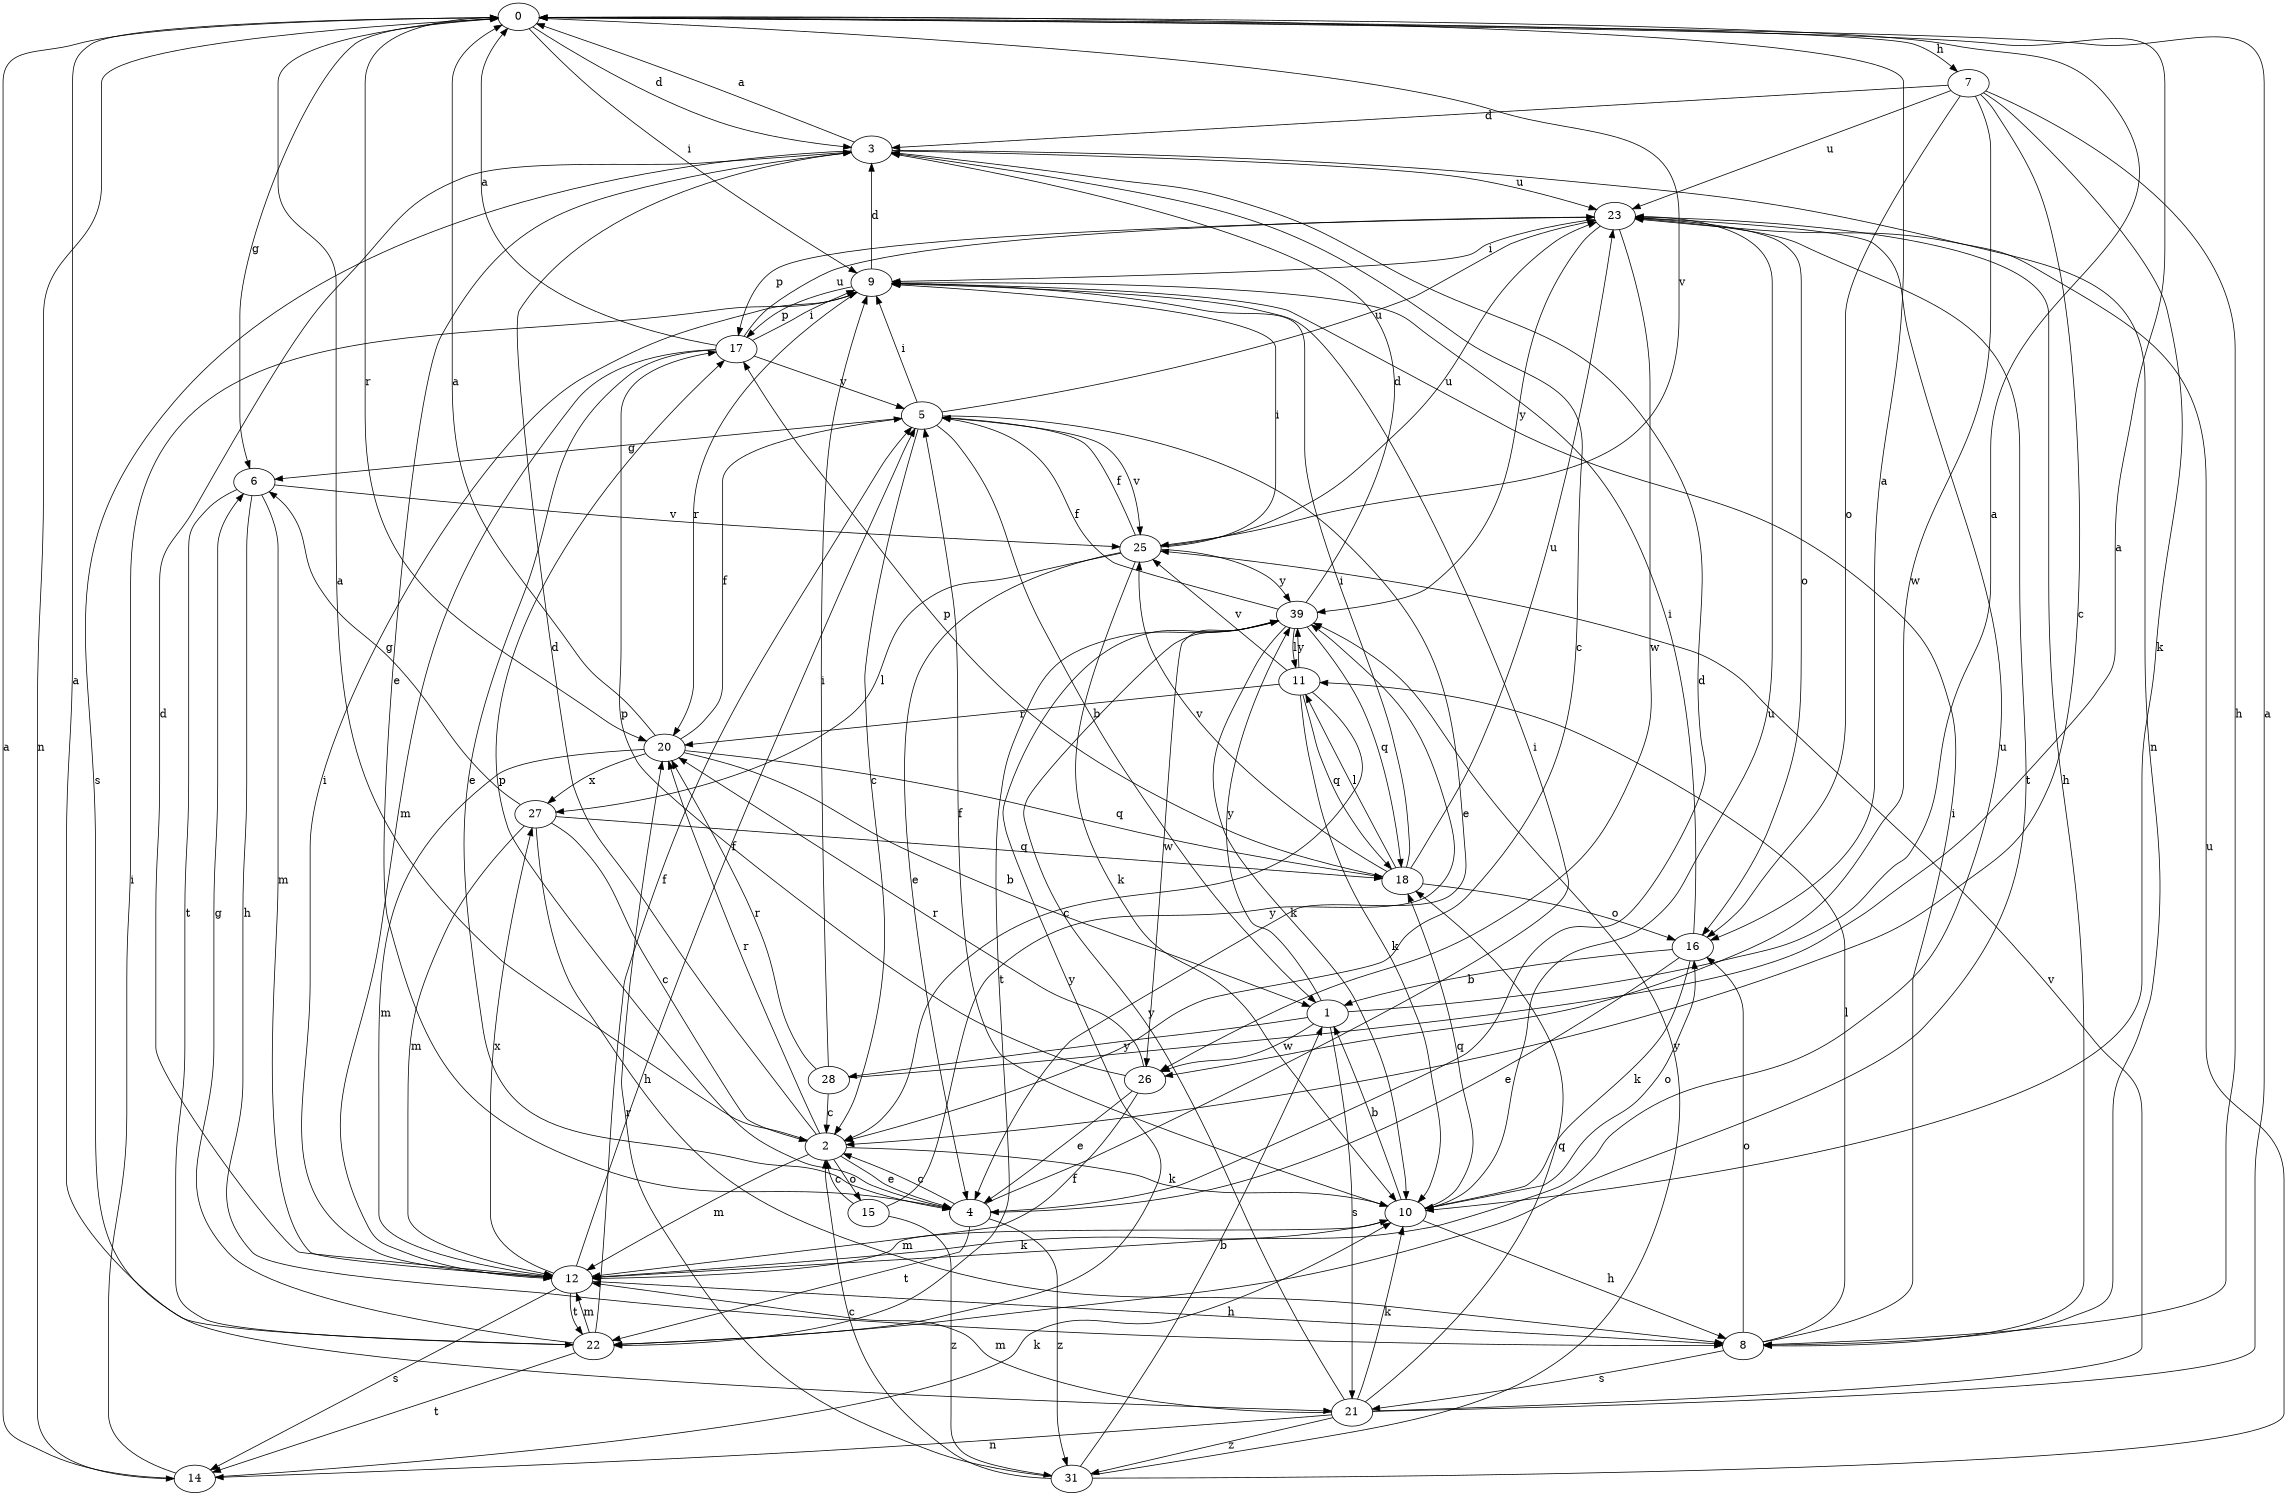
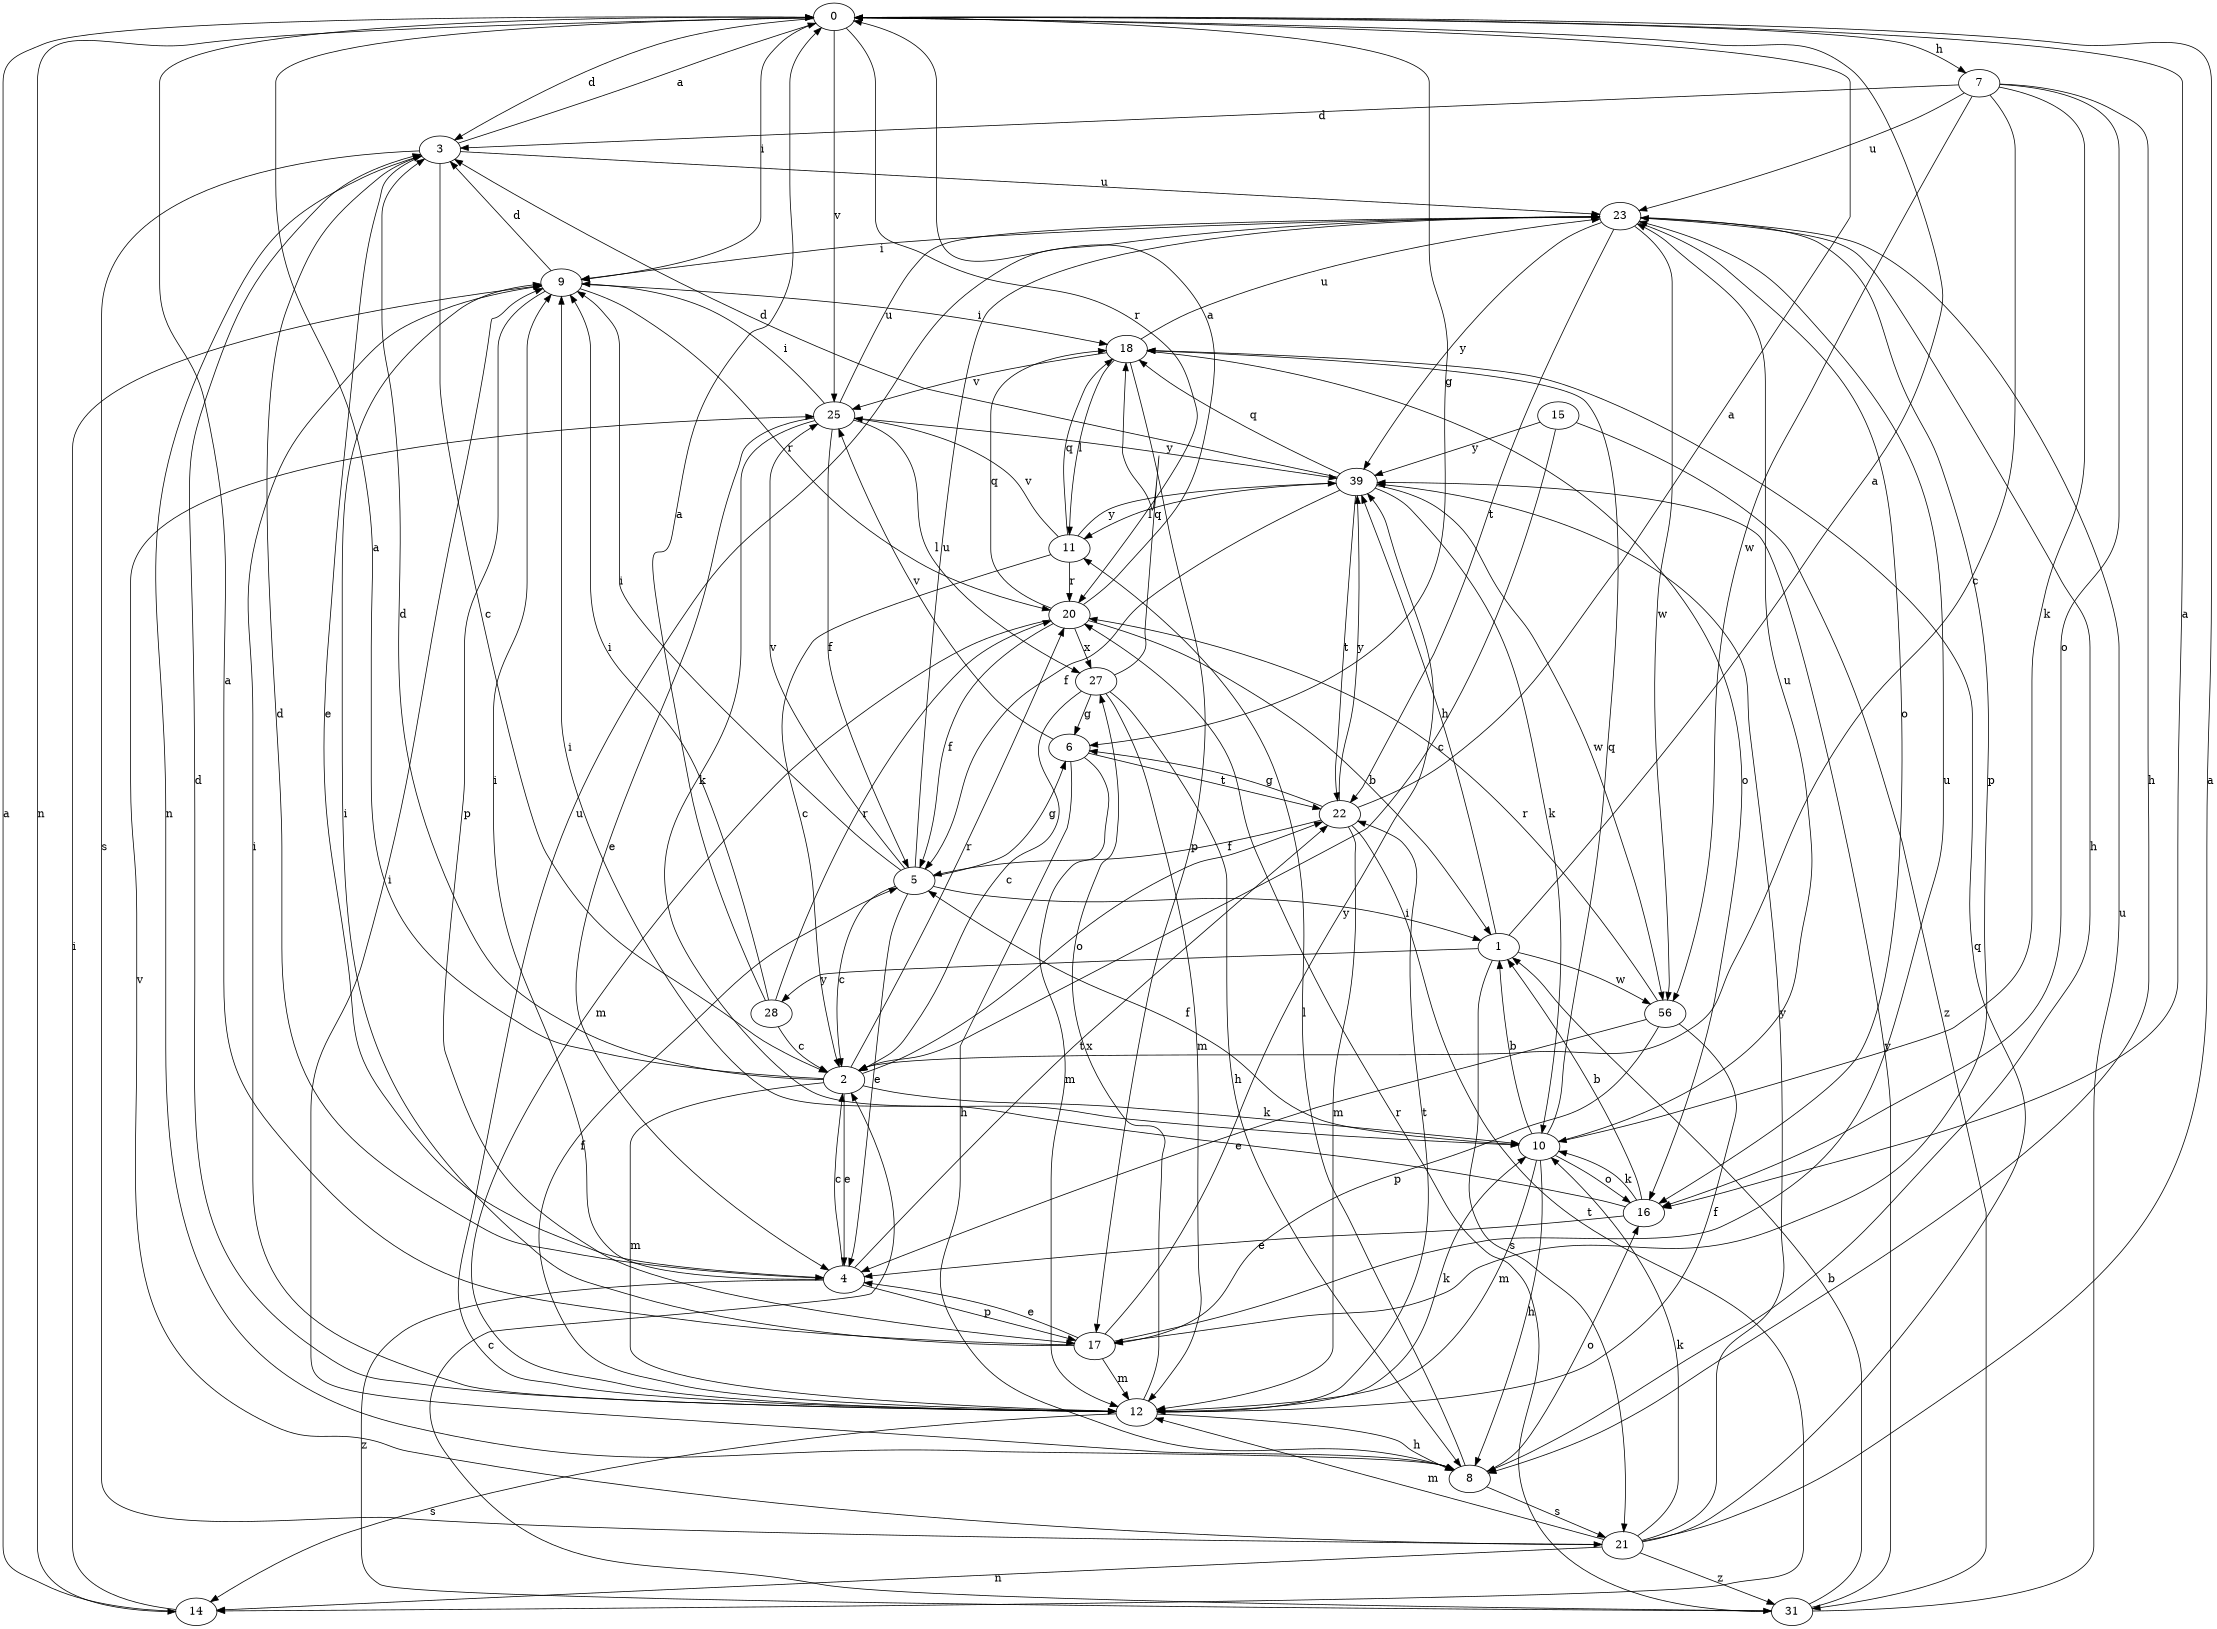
  strict digraph {
    0
    3
    6
    7
    9
    14
    20
    25
    16
    21
    2
    4
    8
    23
    12
    22
-   26
+   26 [label=56]
    10
    17
    1
    5
    18
    27
    n24 [label=39]
    28
    31
    11
    15
    0 -> 3 [label=d]
    0 -> 6 [label=g]
    0 -> 7 [label=h]
    0 -> 9 [label=i]
    0 -> 14 [label=n]
    0 -> 20 [label=r]
    0 -> 25 [label=v]
    0 -> 16 [label=a]
    3 -> 0 [label=a]
    3 -> 21 [label=s]
    3 -> 2 [label=c]
    3 -> 4 [label=e]
    3 -> 8 [label=n]
    3 -> 23 [label=u]
    6 -> 25 [label=v]
    6 -> 8 [label=h]
    6 -> 12 [label=m]
    6 -> 22 [label=t]
    7 -> 3 [label=d]
    7 -> 16 [label=o]
    7 -> 2 [label=c]
    7 -> 8 [label=h]
    7 -> 23 [label=u]
    7 -> 26 [label=w]
    7 -> 10 [label=k]
    9 -> 3 [label=d]
    9 -> 20 [label=r]
    9 -> 17 [label=p]
    14 -> 0 [label=a]
    14 -> 9 [label=i]
-   14 -> 10 [label=k]
    20 -> 0 [label=a]
    20 -> 12 [label=m]
    20 -> 1 [label=b]
    20 -> 5 [label=f]
    20 -> 18 [label=q]
    20 -> 27 [label=x]
    25 -> 9 [label=i]
    25 -> 4 [label=e]
    25 -> 23 [label=u]
    25 -> 10 [label=k]
    25 -> 5 [label=f]
    25 -> 27 [label=l]
    25 -> n24 [label=y]
    16 -> 9 [label=i]
    16 -> 4 [label=e]
    16 -> 10 [label=k]
    16 -> 1 [label=b]
    21 -> 0 [label=a]
    21 -> 14 [label=n]
    21 -> 25 [label=v]
    21 -> 12 [label=m]
    21 -> 10 [label=k]
    21 -> 18 [label=q]
    21 -> n24 [label=y]
    21 -> 31 [label=z]
    2 -> 0 [label=a]
    2 -> 3 [label=d]
    2 -> 20 [label=r]
    2 -> 4 [label=e]
    2 -> 12 [label=m]
    2 -> 10 [label=k]
-   2 -> 15 [label=o]
+   2 -> 22 [label=o]
    4 -> 3 [label=d]
    4 -> 9 [label=i]
    4 -> 2 [label=c]
    4 -> 22 [label=t]
    4 -> 17 [label=p]
    4 -> 31 [label=z]
    8 -> 9 [label=i]
    8 -> 16 [label=o]
    8 -> 21 [label=s]
    8 -> 11 [label=l]
    23 -> 9 [label=i]
    23 -> 16 [label=o]
    23 -> 8 [label=h]
    23 -> 22 [label=t]
    23 -> 26 [label=w]
    23 -> 17 [label=p]
    23 -> n24 [label=y]
    12 -> 3 [label=d]
    12 -> 9 [label=i]
    12 -> 14 [label=s]
    12 -> 8 [label=h]
    12 -> 23 [label=u]
    12 -> 22 [label=t]
    12 -> 10 [label=k]
    12 -> 5 [label=f]
    12 -> 27 [label=x]
    22 -> 0 [label=a]
    22 -> 6 [label=g]
    22 -> 14 [label=t]
    22 -> 12 [label=m]
    22 -> 5 [label=f]
    22 -> n24 [label=y]
    26 -> 20 [label=r]
    26 -> 4 [label=e]
    26 -> 12 [label=f]
    26 -> 17 [label=p]
    10 -> 16 [label=o]
    10 -> 8 [label=h]
    10 -> 23 [label=u]
    10 -> 12 [label=m]
    10 -> 1 [label=b]
    10 -> 5 [label=f]
    10 -> 18 [label=q]
    17 -> 0 [label=a]
    17 -> 9 [label=i]
    17 -> 4 [label=e]
    17 -> 23 [label=u]
    17 -> 12 [label=m]
-   17 -> 5 [label=y]
+   17 -> n24 [label=y]
    1 -> 0 [label=a]
    1 -> 21 [label=s]
    1 -> 26 [label=w]
-   1 -> n24 [label=y]
+   1 -> n24 [label=h]
    1 -> 28 [label=y]
    5 -> 6 [label=g]
    5 -> 9 [label=i]
    5 -> 25 [label=v]
    5 -> 2 [label=c]
    5 -> 4 [label=e]
    5 -> 23 [label=u]
-   5 -> 1 [label=b]
-   18 -> 9 [label=i]
+   5 -> 1 [label=i]
+   9 -> 18 [label=i]
    18 -> 25 [label=v]
    18 -> 16 [label=o]
    18 -> 23 [label=u]
    18 -> 17 [label=p]
    18 -> 11 [label=l]
    27 -> 6 [label=g]
    27 -> 2 [label=c]
    27 -> 8 [label=h]
    27 -> 12 [label=m]
    27 -> 18 [label=q]
    n24 -> 3 [label=d]
    n24 -> 22 [label=t]
    n24 -> 26 [label=w]
    n24 -> 10 [label=k]
    n24 -> 5 [label=f]
    n24 -> 18 [label=q]
    n24 -> 11 [label=l]
    28 -> 0 [label=a]
    28 -> 9 [label=i]
    28 -> 20 [label=r]
    28 -> 2 [label=c]
    31 -> 20 [label=r]
    31 -> 2 [label=c]
    31 -> 23 [label=u]
    31 -> 1 [label=b]
    31 -> n24 [label=y]
    11 -> 20 [label=r]
    11 -> 25 [label=v]
    11 -> 2 [label=c]
-   11 -> 10 [label=k]
    11 -> 18 [label=q]
    11 -> n24 [label=y]
    15 -> 2 [label=c]
    15 -> n24 [label=y]
    15 -> 31 [label=z]
  }
